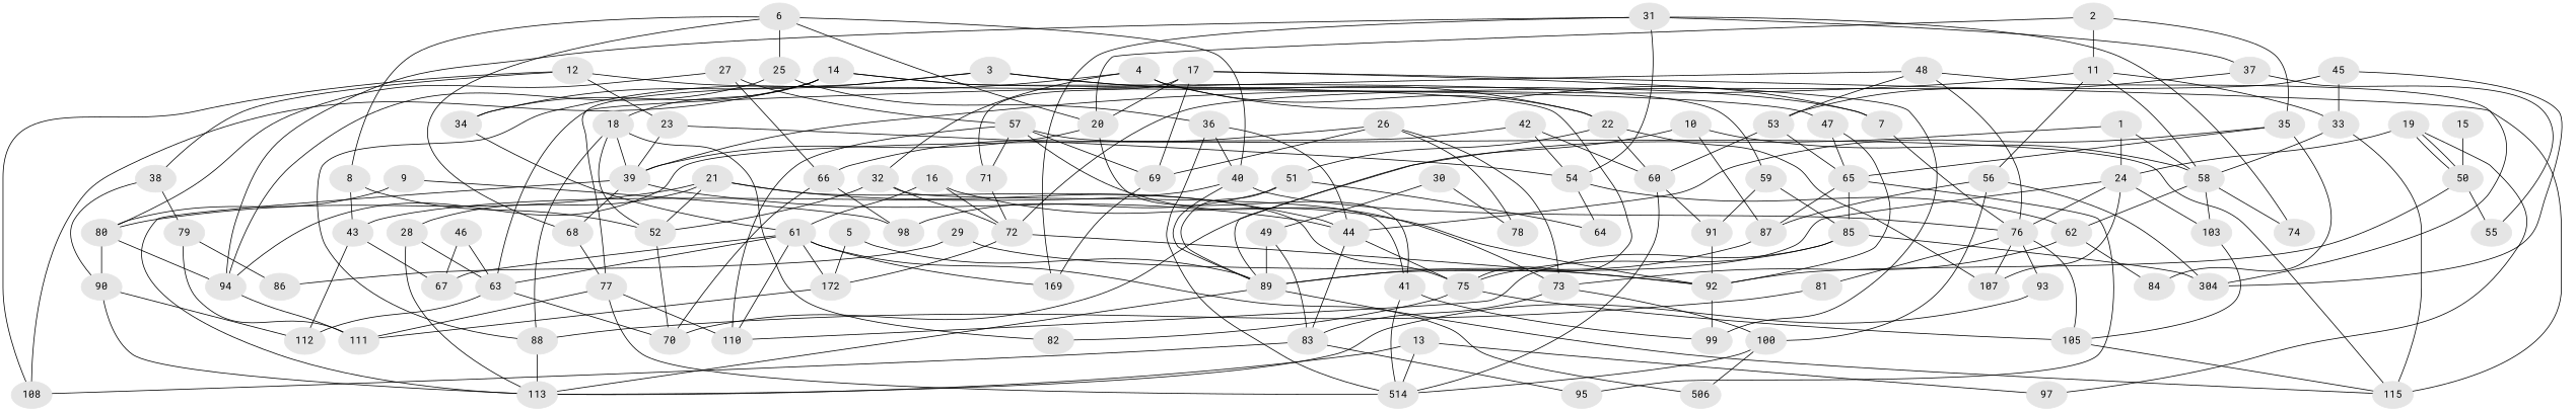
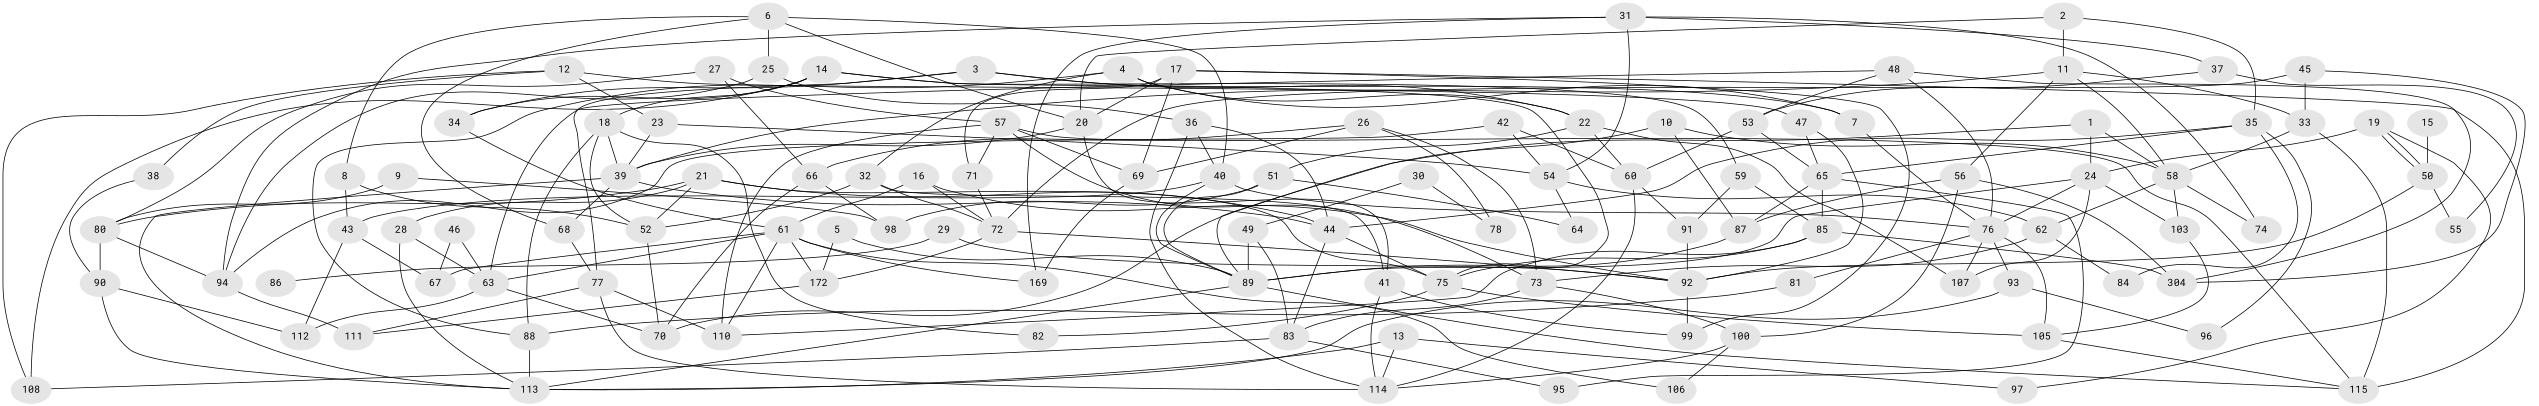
  graph {
    fontname="Roboto Mono"
    node [color=gray90 fontname="Roboto Mono" style=filled]
    edge [fontname="Roboto Mono"]
    1
    24
    58
    70
    89
    76
    107
    103
    74
    62
    2
    11
    20
    35
    33
    39
    56
    41
    44
    65
    84
+   96
    3
    7
    22
    34
    77
    51
    60
    61
-   114 [label=514]
+   114
    110
    111
    4
    32
    88
    52
    72
    113
    5
    n41 [label=172]
    115
    6
    8
    25
    40
    68
    43
    36
    94
    105
    81
    93
    67
    112
    9
    80
    98
    90
    10
    87
    n62 [label=304]
    100
    12
    23
    38
    47
    108
    54
-   79
    92
    13
    97
    14
    18
    59
    75
    82
    85
    91
    15
    50
    55
    64
    16
    63
    n87 [label=169]
-   106 [label=506]
+   106
    99
    17
    69
    71
    19
    21
    28
    83
    26
    66
    73
    78
    27
    57
    29
    86
    30
    49
    31
    37
    53
    95
    42
    45
    46
    48
    1 -- 24
    1 -- 58
    1 -- 70
    24 -- 89
    24 -- 76
    24 -- 107
    24 -- 103
    58 -- 103
    58 -- 74
    58 -- 62
    89 -- 113
    89 -- 115
    76 -- 107
    76 -- 105
    76 -- 81
    76 -- 93
    103 -- 105
    62 -- 84
    62 -- 73
    2 -- 11
    2 -- 20
    2 -- 35
    11 -- 58
    11 -- 33
    11 -- 39
    11 -- 56
    20 -- 39
    20 -- 41
    35 -- 44
    35 -- 65
    35 -- 84
+   35 -- 96
    33 -- 58
    33 -- 115
    39 -- 44
    39 -- 113
    39 -- 68
    56 -- 87
    56 -- n62
    56 -- 100
    41 -- 114
    41 -- 99
    44 -- 75
    44 -- 83
    65 -- 87
    65 -- 85
    65 -- 95
    3 -- 7
    3 -- 22
    3 -- 34
    3 -- 77
    7 -- 76
    22 -- 107
    22 -- 51
    22 -- 60
    34 -- 61
    77 -- 114
    77 -- 110
    77 -- 111
    51 -- 89
    51 -- 98
    51 -- 64
    60 -- 114
    60 -- 91
    61 -- 110
    61 -- n41
    61 -- 67
    61 -- 63
    61 -- n87
    61 -- 106
    4 -- 7
    4 -- 22
    4 -- 32
    4 -- 88
    32 -- 41
    32 -- 52
    32 -- 72
    88 -- 113
    52 -- 70
    72 -- n41
    72 -- 92
    5 -- 89
    5 -- n41
    n41 -- 111
    6 -- 20
    6 -- 8
    6 -- 25
    6 -- 40
    6 -- 68
    8 -- 52
    8 -- 43
    25 -- 36
    25 -- 94
    40 -- 89
    40 -- 76
    40 -- 43
    68 -- 77
    43 -- 67
    43 -- 112
    36 -- 44
    36 -- 114
    36 -- 40
    94 -- 111
    105 -- 115
    81 -- 88
+   93 -- 96
    93 -- 113
    9 -- 80
    9 -- 98
    80 -- 94
    80 -- 90
    90 -- 113
    90 -- 112
    10 -- 58
    10 -- 89
    10 -- 87
    87 -- 89
    100 -- 114
    100 -- 106
    12 -- 23
    12 -- 38
    12 -- 47
    12 -- 108
    23 -- 39
    23 -- 54
    38 -- 90
-   38 -- 79
    47 -- 65
    47 -- 92
    54 -- 62
    54 -- 64
-   79 -- 111
-   79 -- 86
    92 -- 99
    13 -- 114
    13 -- 113
    13 -- 97
    14 -- 34
    14 -- 108
    14 -- 18
    14 -- 59
    14 -- 75
    18 -- 39
    18 -- 88
    18 -- 52
    18 -- 82
    59 -- 85
    59 -- 91
    75 -- 105
    75 -- 82
    85 -- 110
    85 -- n62
    85 -- 75
    91 -- 92
    15 -- 50
    50 -- 92
    50 -- 55
    16 -- 61
    16 -- 72
    16 -- 92
    63 -- 70
    63 -- 112
    17 -- 20
    17 -- 115
    17 -- 99
    17 -- 69
    17 -- 71
    69 -- n87
    71 -- 72
    19 -- 24
    19 -- 97
    19 -- 50
    19 -- 50
    21 -- 44
    21 -- 52
    21 -- 80
    21 -- 75
    21 -- 28
    28 -- 113
    28 -- 63
    83 -- 108
    83 -- 95
    26 -- 69
    26 -- 66
    26 -- 73
    26 -- 78
    66 -- 70
    66 -- 98
    73 -- 100
    73 -- 83
    27 -- 80
    27 -- 66
    27 -- 57
    57 -- 110
    57 -- 115
    57 -- 69
    57 -- 71
    57 -- 73
    29 -- 92
    29 -- 86
    30 -- 78
    30 -- 49
    49 -- 89
    49 -- 83
    31 -- 74
    31 -- 94
    31 -- 54
    31 -- n87
    31 -- 37
    37 -- 55
    37 -- 53
    53 -- 65
    53 -- 60
    42 -- 60
    42 -- 94
    42 -- 54
    45 -- 33
    45 -- 72
    45 -- n62
    46 -- 67
    46 -- 63
    48 -- 76
    48 -- n62
    48 -- 63
    48 -- 53
  }
